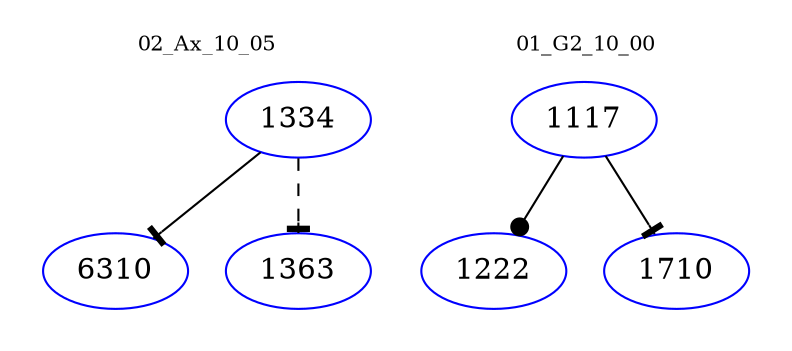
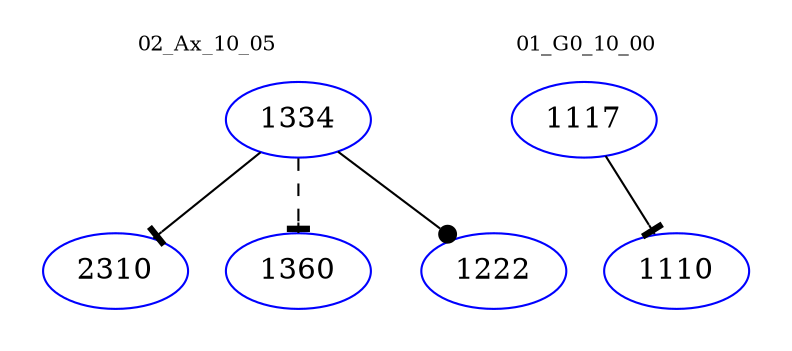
  digraph {
    node [color=blue]
    edge [arrowhead=tee color=black style=solid]
    n1 [label=1334]
-   n2 [label=6310]
-   n3 [label=1363]
+   n2 [label=2310]
+   n3 [label=1360]
    n4 [label=1117]
-   n5 [label=1710]
+   n5 [label=1110]
    n6 [label=1222]
    subgraph cluster_1 {
      color=white
      fontsize=10
      label="02_Ax_10_05"
      n1
      n2
      n3
    }
    subgraph cluster_2 {
      color=white
      fontsize=10
-     label="01_G2_10_00"
+     label="01_G0_10_00"
      n4
      n5
      n6
    }
    n1 -> n2
    n1 -> n3 [style=dashed]
    n4 -> n5
-   n4 -> n6 [arrowhead=dot]
+   n1 -> n6 [arrowhead=dot]
  }
